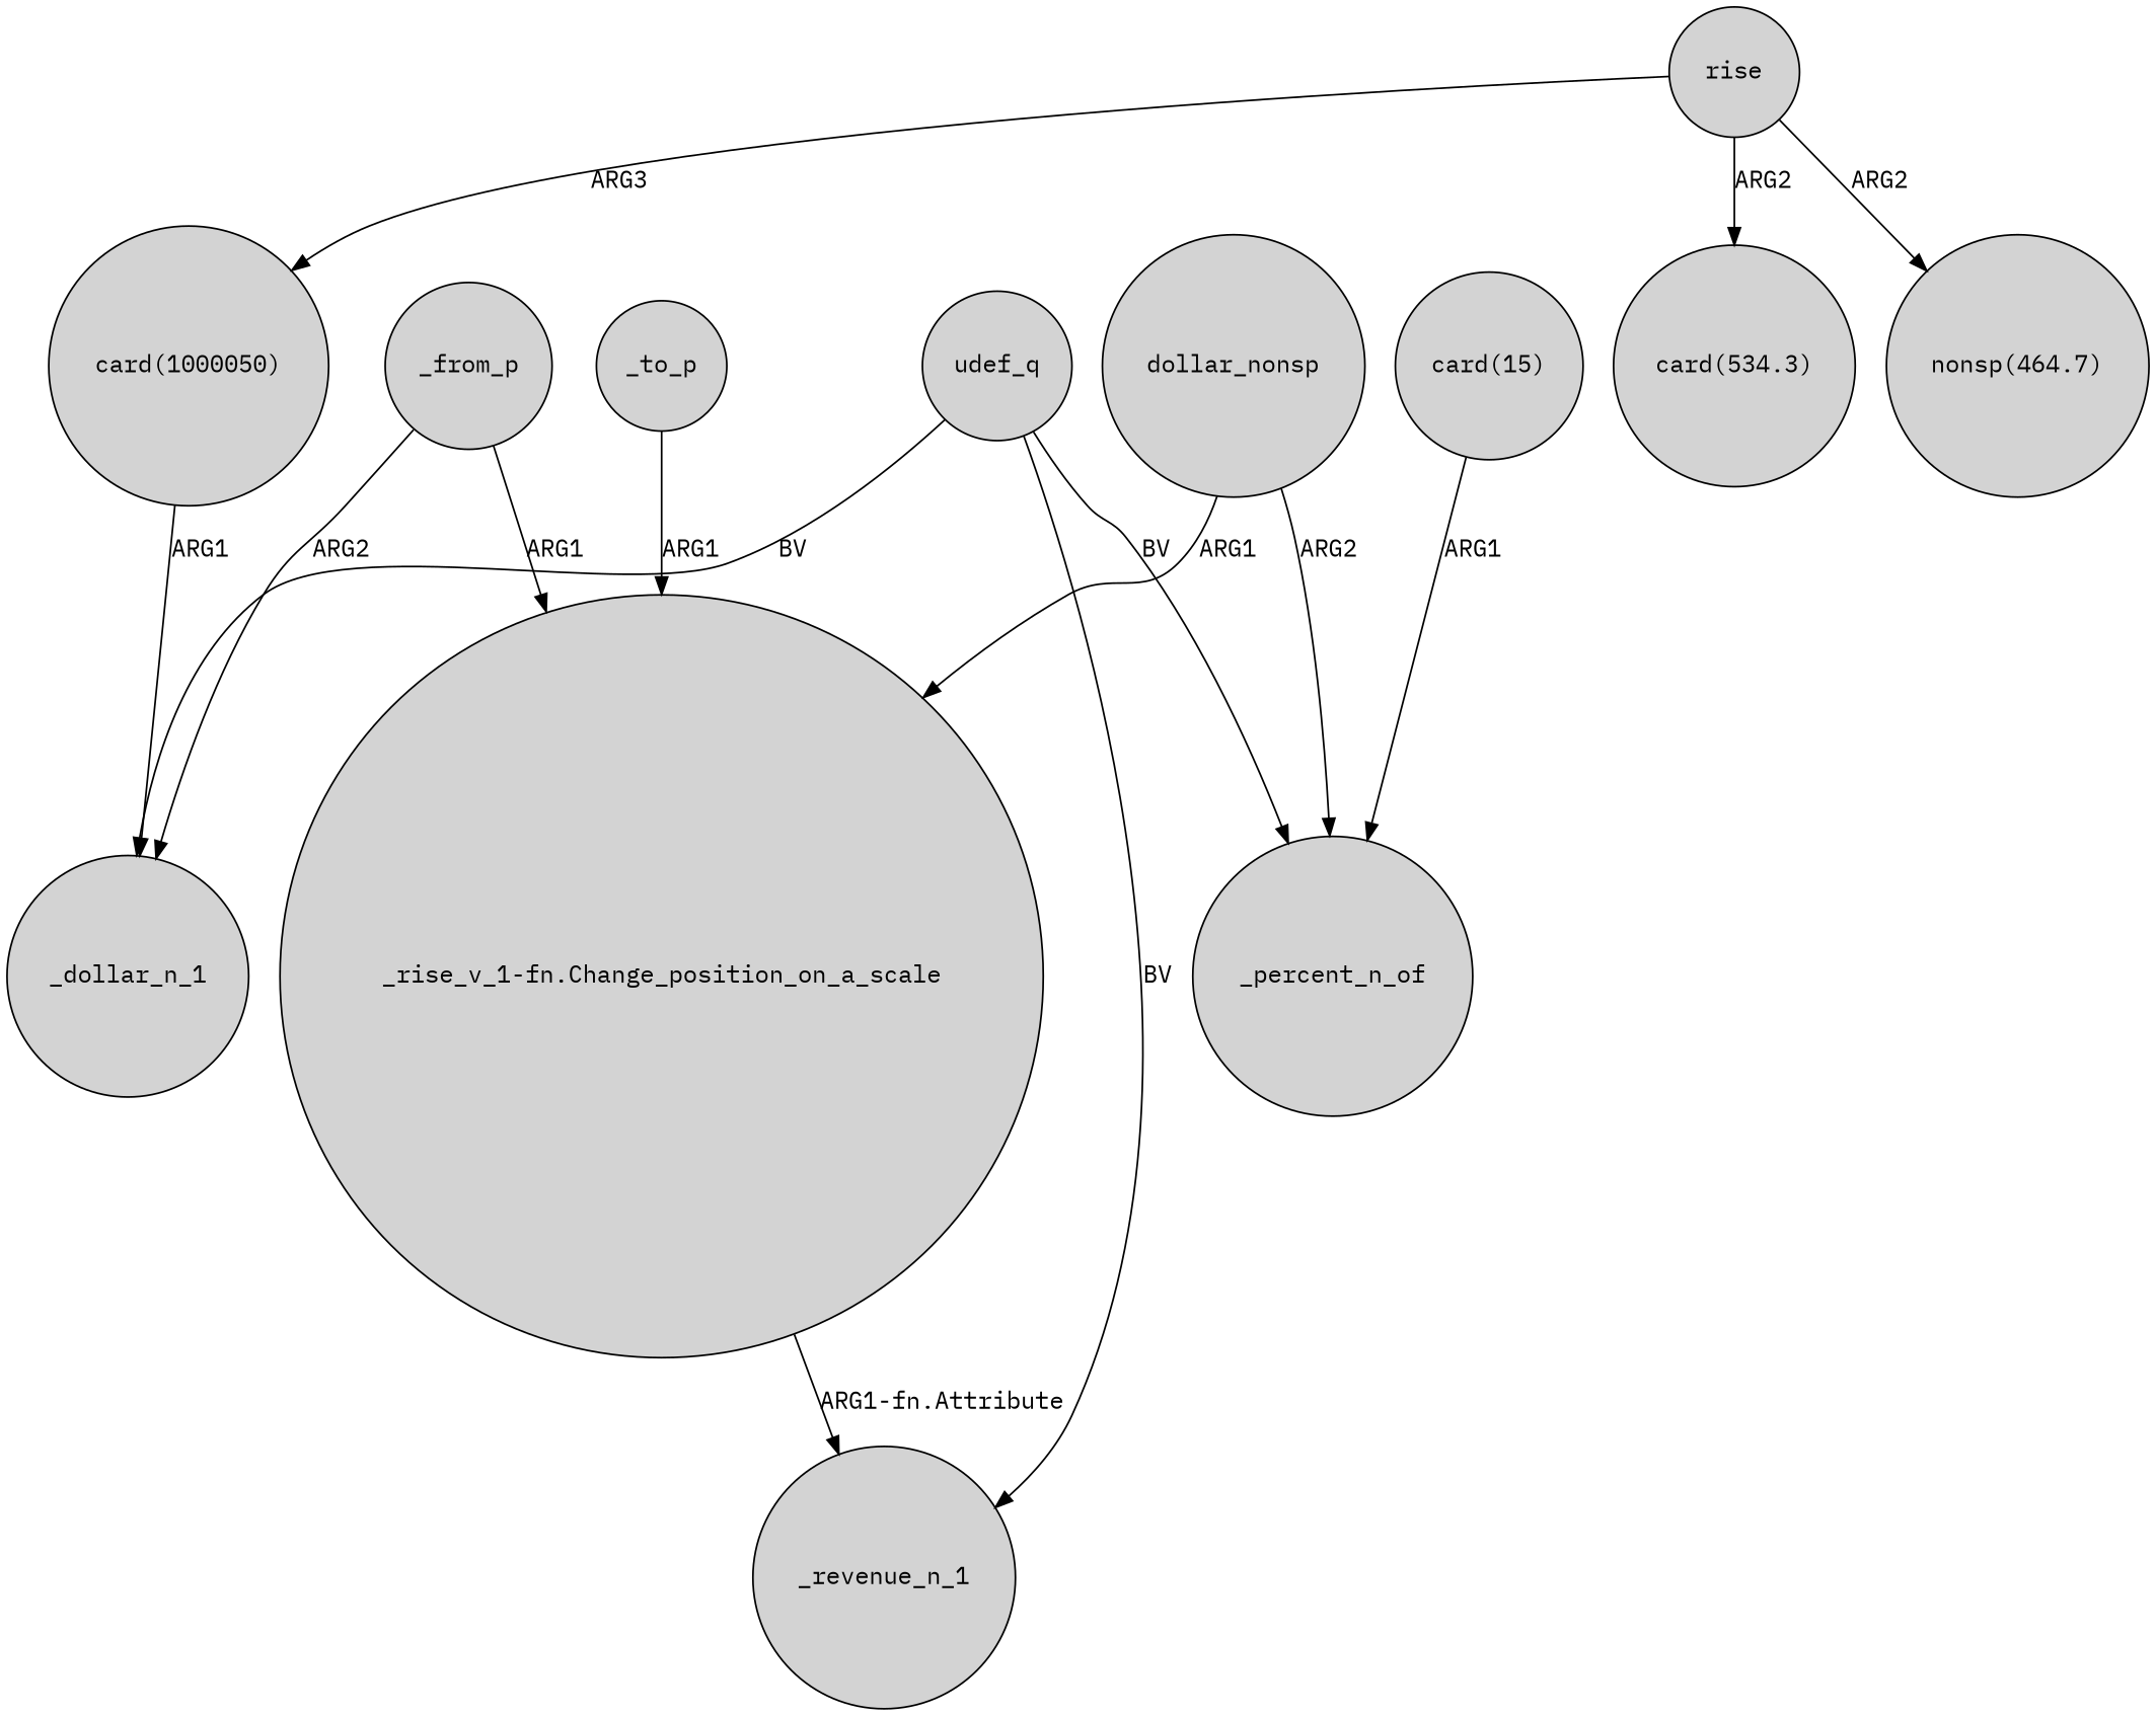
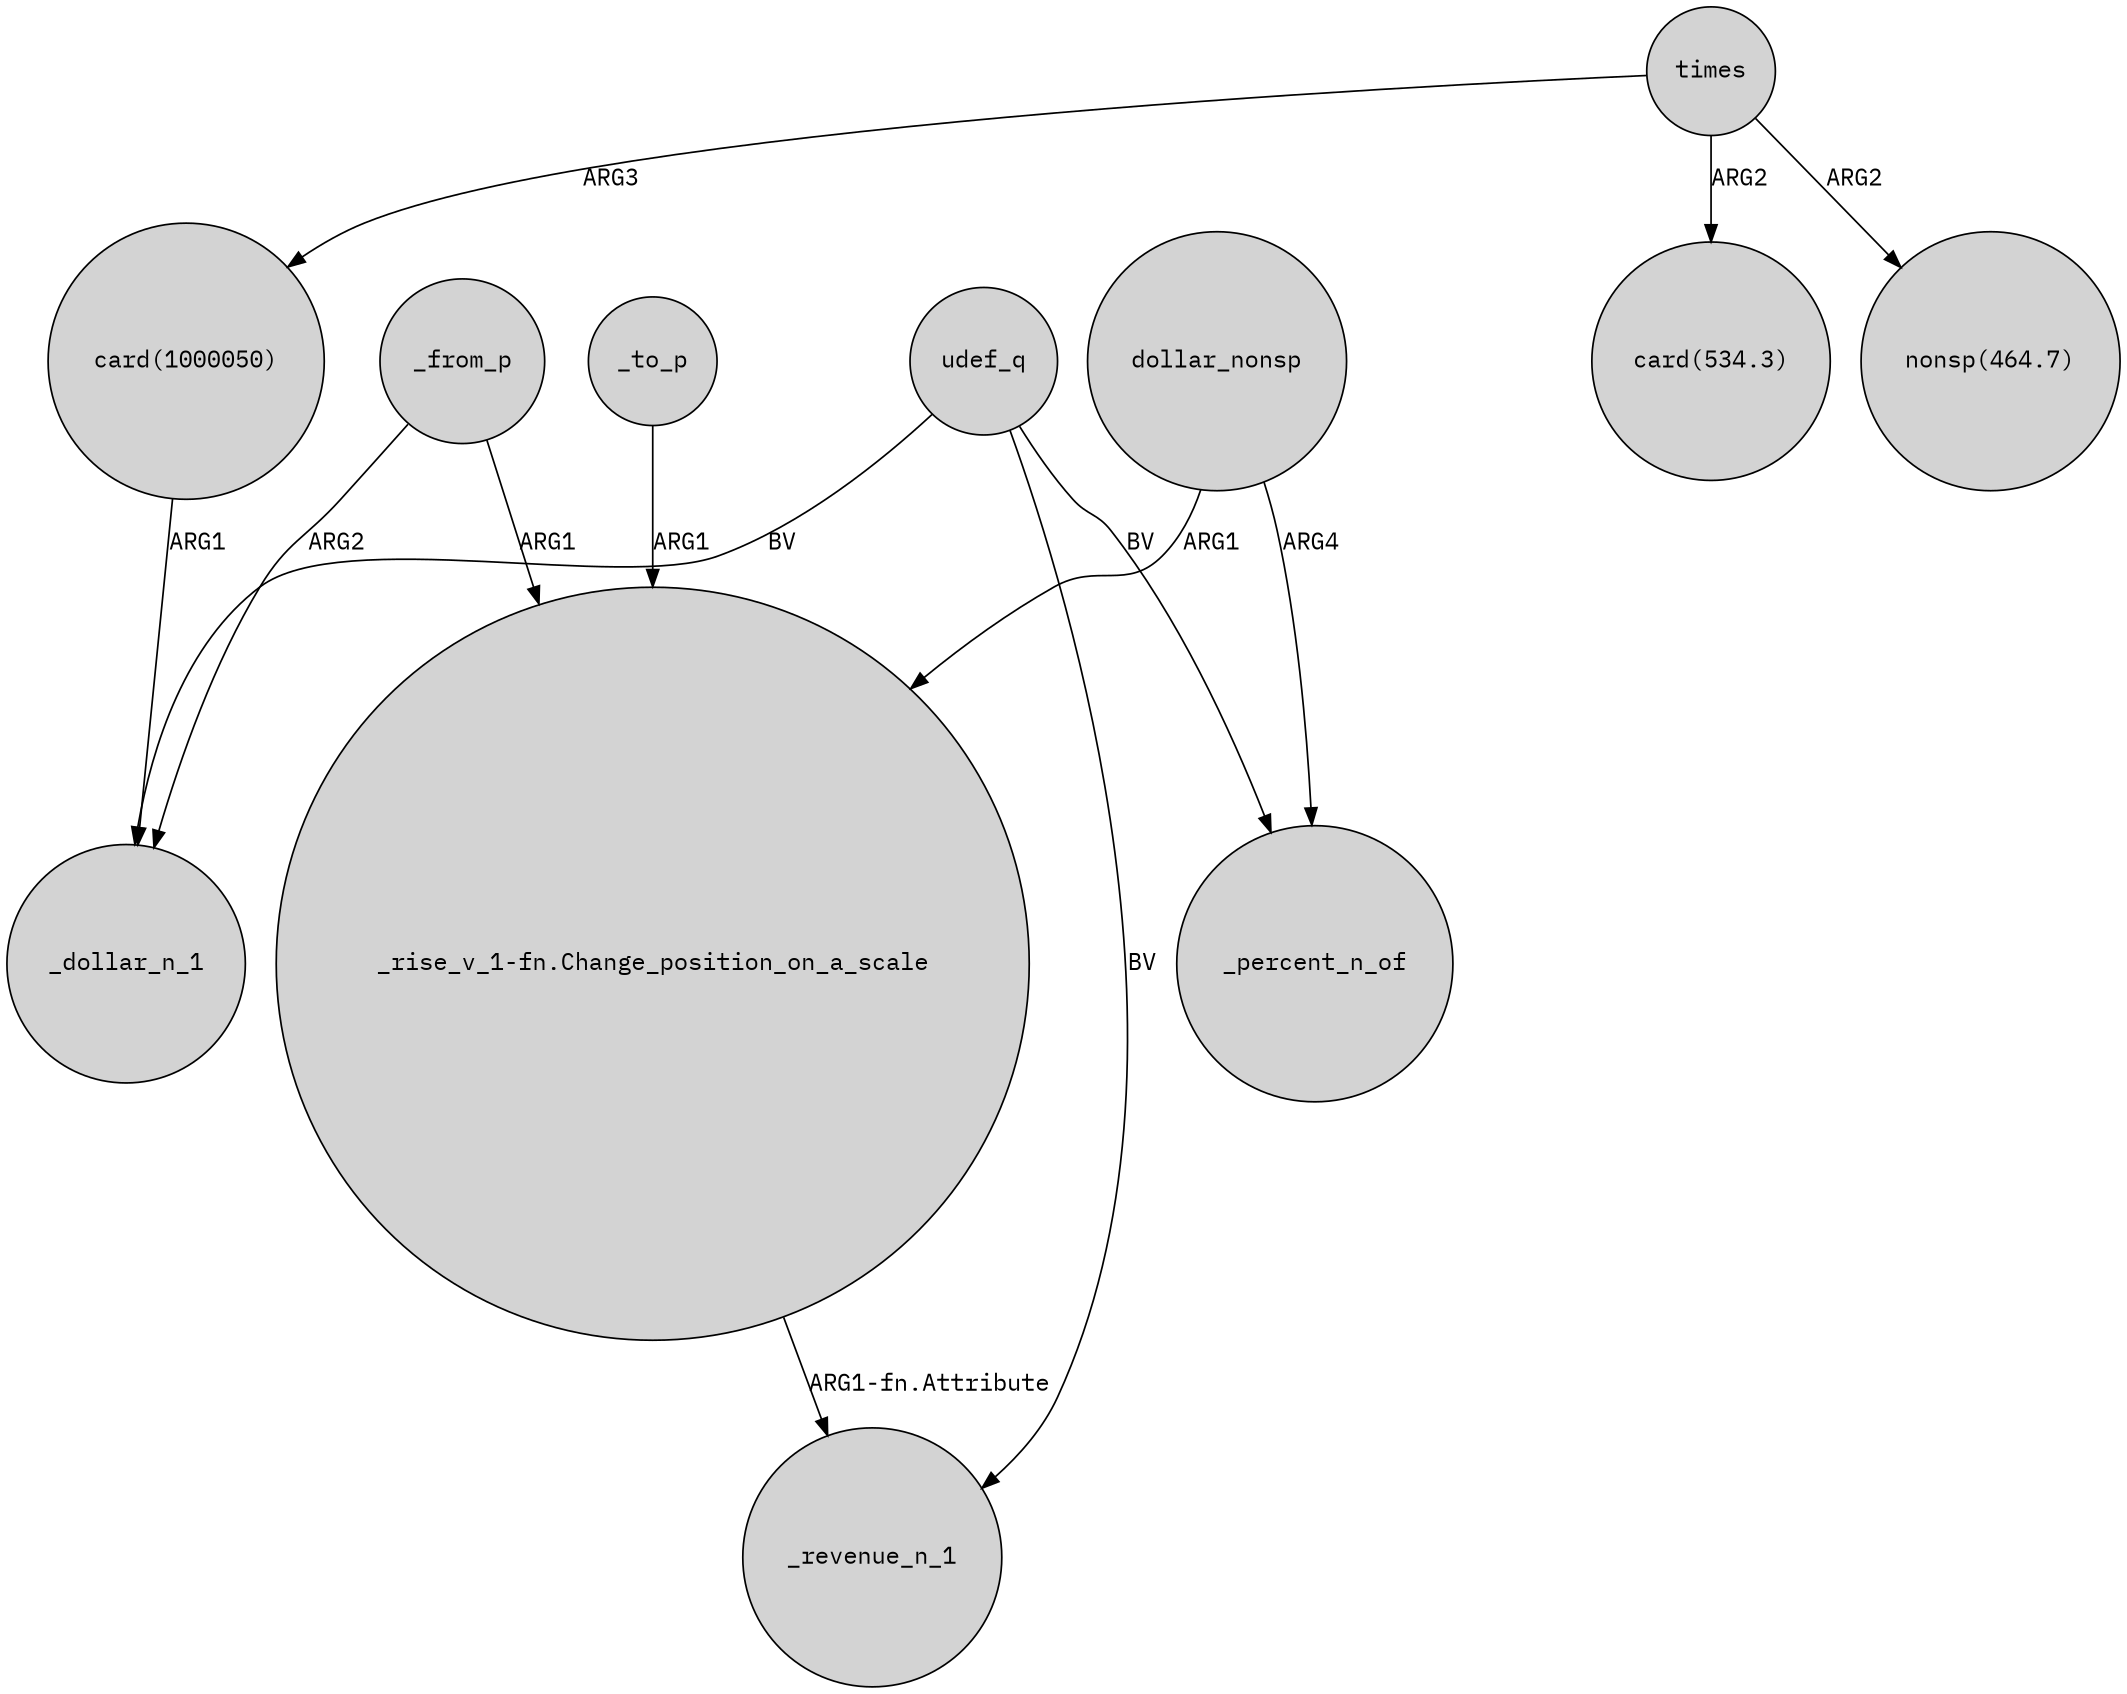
  digraph {
    fontname="IBM Plex Mono"
    node [fontname="IBM Plex Mono" shape=circle style=filled]
    edge [fontname="IBM Plex Mono"]
    n1 [label="card(1000050)"]
-   times [label=rise]
+   times
    "card(534.3)"
    n4 [label="nonsp(464.7)"]
    _dollar_n_1
    _from_p
    "_rise_v_1-fn.Change_position_on_a_scale"
    _revenue_n_1
    udef_q
    _percent_n_of
    _to_p
-   "card(15)"
    n13 [label=dollar_nonsp]
    n1 -> _dollar_n_1 [label=ARG1]
    times -> n1 [label=ARG3]
    times -> "card(534.3)" [label=ARG2]
    times -> n4 [label=ARG2]
    _from_p -> _dollar_n_1 [label=ARG2]
    _from_p -> "_rise_v_1-fn.Change_position_on_a_scale" [label=ARG1]
    "_rise_v_1-fn.Change_position_on_a_scale" -> _revenue_n_1 [label="ARG1-fn.Attribute"]
    udef_q -> _dollar_n_1 [label=BV]
    udef_q -> _revenue_n_1 [label=BV]
    udef_q -> _percent_n_of [label=BV]
    _to_p -> "_rise_v_1-fn.Change_position_on_a_scale" [label=ARG1]
-   "card(15)" -> _percent_n_of [label=ARG1]
    n13 -> "_rise_v_1-fn.Change_position_on_a_scale" [label=ARG1]
-   n13 -> _percent_n_of [label=ARG2]
+   n13 -> _percent_n_of [label=ARG4]
  }
